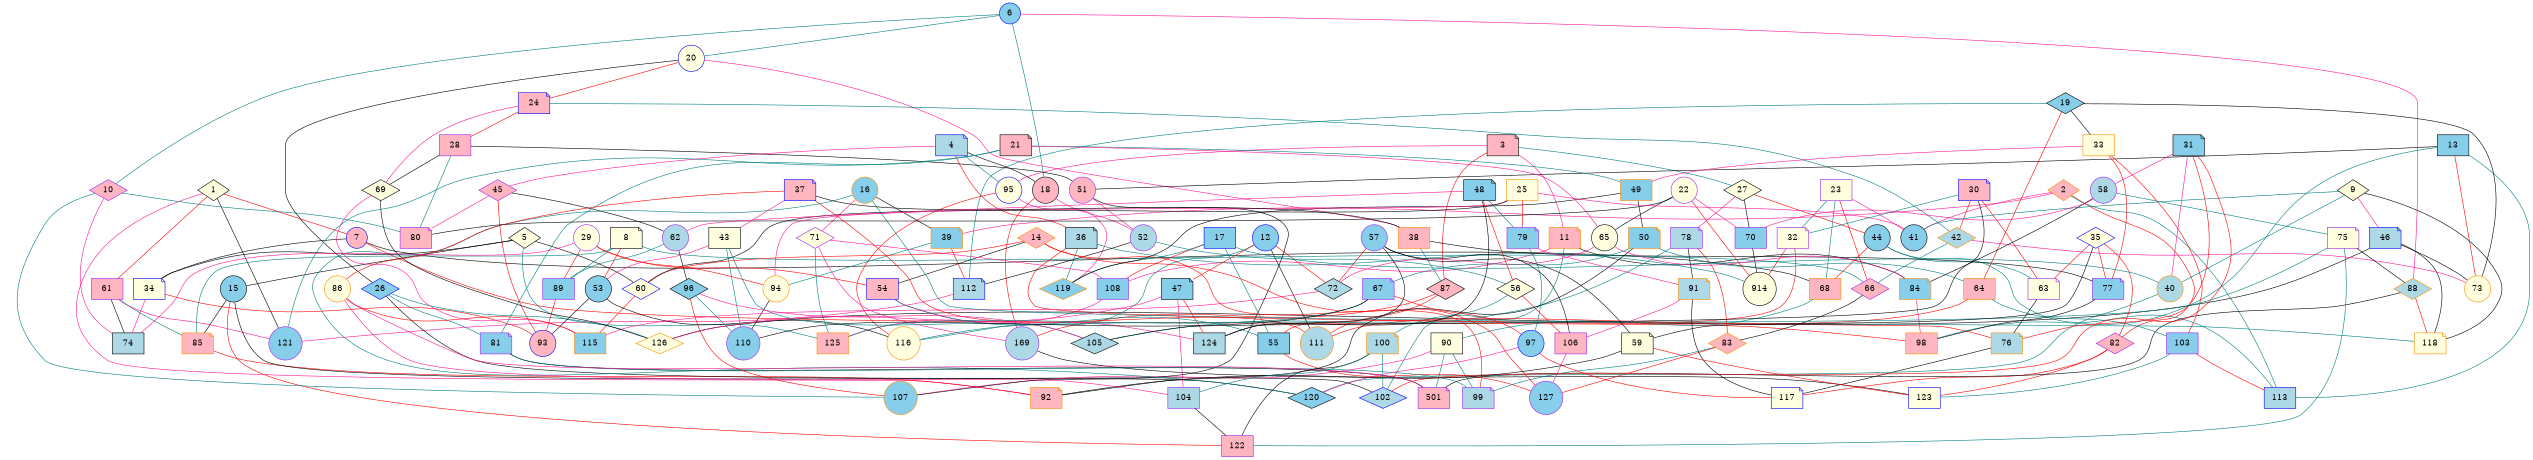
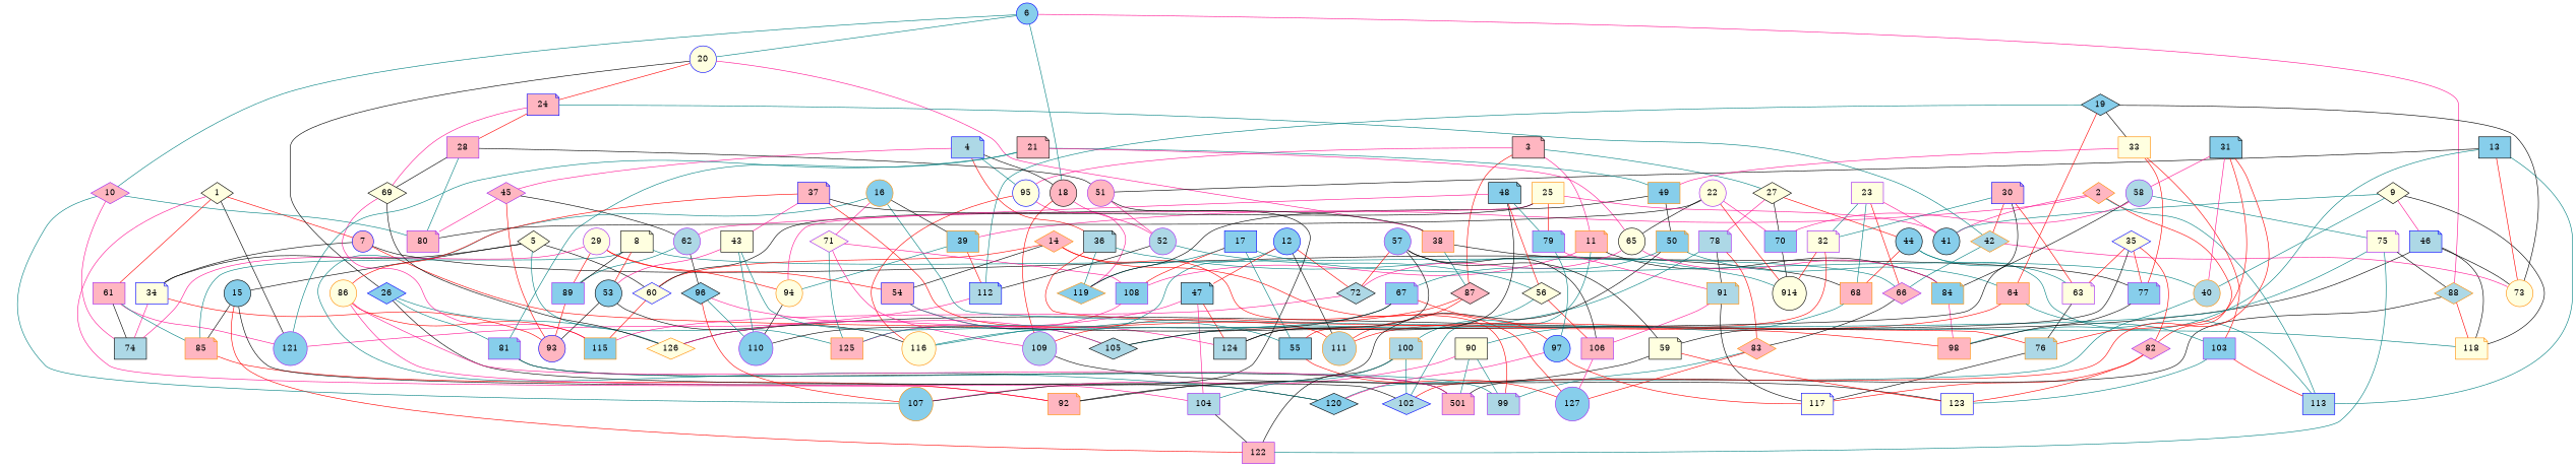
  graph {
    node [color=purple fillcolor=skyblue shape=note style=filled]
    edge [color=teal]
    1 [color=black fillcolor=lightyellow shape=diamond]
    7 [color=blue fillcolor=lightpink shape=circle]
    61 [fillcolor=lightpink shape=box]
    92 [color=darkorange fillcolor=lightpink]
    121 [shape=circle]
    34 [color=blue fillcolor=lightyellow]
    68 [color=darkorange fillcolor=lightpink shape=box]
    98 [color=darkorange fillcolor=lightpink shape=box]
    85 [color=darkorange fillcolor=lightpink]
    74 [color=black fillcolor=lightblue shape=box]
    2 [color=darkorange fillcolor=lightpink shape=diamond]
    39 [color=darkorange]
    41 [color=black shape=circle]
    82 [fillcolor=lightpink shape=diamond]
    113 [color=blue fillcolor=lightblue shape=box]
    112 [color=blue fillcolor=lightblue]
    94 [color=darkorange fillcolor=lightyellow shape=circle]
    123 [color=blue fillcolor=lightyellow shape=box]
    117 [color=blue fillcolor=lightyellow]
    3 [color=black fillcolor=lightpink]
    11 [color=darkorange fillcolor=lightpink]
    27 [color=black fillcolor=lightyellow shape=diamond]
    87 [color=black fillcolor=lightpink shape=diamond]
    95 [color=blue fillcolor=lightyellow shape=circle]
    84 [color=darkorange]
    102 [color=blue fillcolor=lightblue shape=diamond]
    108 [shape=box]
    70 [shape=box]
    44 [color=black shape=circle]
    78 [fillcolor=lightblue]
    111 [color=darkorange fillcolor=lightblue shape=circle]
-   109 [fillcolor=lightblue shape=circle label=169]
+   109 [fillcolor=lightblue shape=circle]
    116 [color=darkorange fillcolor=lightyellow shape=circle]
    119 [color=darkorange shape=diamond]
    4 [color=blue fillcolor=lightblue]
    18 [color=black fillcolor=lightpink shape=circle]
    36 [color=black fillcolor=lightblue]
    45 [fillcolor=lightpink shape=diamond]
    52 [fillcolor=lightblue shape=circle]
    n40 [color=black fillcolor=lightyellow label=914 shape=circle]
    76 [color=darkorange fillcolor=lightblue]
    80 [fillcolor=lightpink]
    93 [color=blue fillcolor=lightpink shape=circle]
    62 [fillcolor=lightblue shape=circle]
    5 [color=black fillcolor=lightyellow shape=diamond]
    15 [color=black shape=circle]
    60 [color=blue fillcolor=lightyellow shape=diamond]
    125 [color=darkorange fillcolor=lightpink shape=box]
    122 [fillcolor=lightpink shape=box]
    115 [color=darkorange shape=box]
    6 [color=blue shape=circle]
    10 [fillcolor=lightpink shape=diamond]
    20 [color=blue fillcolor=lightyellow shape=circle]
    88 [color=darkorange fillcolor=lightblue shape=diamond]
    107 [color=darkorange shape=circle]
    24 [color=blue fillcolor=lightpink]
    26 [color=blue shape=diamond]
    38 [color=darkorange fillcolor=lightpink shape=box]
    118 [color=darkorange fillcolor=lightyellow]
    n60 [fillcolor=lightpink label=501]
    90 [color=black fillcolor=lightyellow shape=box]
    8 [color=black fillcolor=lightyellow]
    53 [color=black shape=circle]
    66 [fillcolor=lightpink shape=diamond]
    89 [shape=box]
    83 [color=darkorange fillcolor=lightpink shape=diamond]
    9 [color=black fillcolor=lightyellow shape=diamond]
    40 [color=darkorange fillcolor=lightblue shape=circle]
    46 [color=blue fillcolor=lightblue]
    120 [color=black shape=diamond]
    73 [color=darkorange fillcolor=lightyellow shape=circle]
    126 [color=darkorange fillcolor=lightyellow shape=diamond]
    12 [color=blue shape=circle]
    47 [color=black]
    72 [color=black fillcolor=lightblue shape=diamond]
    104 [fillcolor=lightblue shape=box]
    124 [color=black fillcolor=lightblue shape=box]
    13 [color=black shape=box]
    51 [fillcolor=lightpink shape=circle]
    14 [color=darkorange fillcolor=lightpink shape=diamond]
    54 [color=blue fillcolor=lightpink shape=box]
    99 [fillcolor=lightblue]
    127 [shape=circle]
    55 [color=black shape=box]
    16 [color=darkorange shape=circle]
    71 [fillcolor=lightyellow shape=diamond]
    17 [color=blue shape=box]
    56 [color=black fillcolor=lightyellow shape=diamond]
    19 [color=black shape=diamond]
    33 [color=darkorange fillcolor=lightyellow shape=box]
    64 [color=darkorange fillcolor=lightpink shape=box]
    49 [color=darkorange shape=box]
    77
    103 [shape=box]
    28 [fillcolor=lightpink shape=box]
    42 [color=darkorange fillcolor=lightblue shape=diamond]
    69 [color=black fillcolor=lightyellow shape=diamond]
    81
    21 [color=black fillcolor=lightpink]
    65 [color=black fillcolor=lightyellow shape=circle]
    50 [color=darkorange]
    22 [fillcolor=lightyellow shape=circle]
    23 [fillcolor=lightyellow shape=box]
    32 [fillcolor=lightyellow]
    25 [color=darkorange fillcolor=lightyellow shape=box]
    79
    97 [color=blue shape=circle]
    91 [color=darkorange fillcolor=lightblue]
    110 [shape=circle]
    63 [fillcolor=lightyellow]
    105 [color=black fillcolor=lightblue shape=diamond]
    29 [fillcolor=lightyellow shape=circle]
    30 [color=blue fillcolor=lightpink]
    31 [color=black]
    58 [fillcolor=lightblue shape=circle]
    75 [fillcolor=lightyellow]
    35 [color=blue fillcolor=lightyellow shape=diamond]
    59 [color=black fillcolor=lightyellow]
    37 [color=blue fillcolor=lightpink]
    43 [color=black fillcolor=lightyellow shape=box]
    86 [color=darkorange fillcolor=lightyellow shape=circle]
    96 [color=black shape=diamond]
    48 [color=black]
    100 [color=darkorange fillcolor=lightblue]
    106 [fillcolor=lightpink shape=box]
    67
    57 [shape=circle]
    1 -- 7 [color=red]
    1 -- 61 [color=red]
    1 -- 92 [color=deeppink]
    1 -- 121 [color=black]
    7 -- 34 [color=black]
    7 -- 68 [color=black]
    7 -- 98 [color=red]
    61 -- 121 [color=deeppink]
    61 -- 85
    61 -- 74 [color=black]
    34 -- 74 [color=deeppink]
    34 -- 93 [color=red]
    68 -- 90
    85 -- 92 [color=red]
    2 -- 39 [color=deeppink]
    2 -- 41 [color=deeppink]
    2 -- 82 [color=red]
    2 -- 113
    39 -- 112 [color=red]
    39 -- 94
    82 -- 123 [color=red]
    82 -- 117 [color=red]
    112 -- 121 [color=deeppink]
    94 -- 110 [color=black]
    3 -- 11 [color=deeppink]
    3 -- 27
    3 -- 87 [color=red]
    3 -- 95 [color=deeppink]
    11 -- 84 [color=black]
    11 -- 102
    11 -- 108 [color=deeppink]
    27 -- 70 [color=black]
    27 -- 44 [color=red]
    27 -- 78 [color=deeppink]
    87 -- 111 [color=red]
    87 -- 109 [color=red]
    95 -- 116 [color=red]
    95 -- 119 [color=deeppink]
    84 -- 98 [color=deeppink]
    108 -- 125 [color=deeppink]
    70 -- n40 [color=black]
    44 -- 68 [color=red]
    44 -- 113
    44 -- 63
    78 -- 83 [color=red]
    78 -- 91 [color=black]
    78 -- 105
    109 -- 123 [color=black]
    4 -- 95
    4 -- 18 [color=black]
    4 -- 36 [color=red]
    4 -- 45 [color=deeppink]
    18 -- 109 [color=red]
    18 -- 52 [color=deeppink]
    36 -- 119
    36 -- n40
    36 -- 76 [color=red]
    45 -- 80 [color=deeppink]
    45 -- 93 [color=red]
    45 -- 62 [color=black]
    52 -- 112 [color=black]
    52 -- 56
    76 -- 117 [color=black]
    62 -- 89
    62 -- 96 [color=black]
    5 -- 34 [color=black]
    5 -- 15 [color=black]
    5 -- 60 [color=black]
    5 -- 125
    15 -- 85 [color=black]
    15 -- 102 [color=black]
    15 -- 122 [color=red]
    60 -- 115 [color=red]
    6 -- 18
    6 -- 10
    6 -- 20
    6 -- 88 [color=deeppink]
    10 -- 74 [color=deeppink]
    10 -- 80
    10 -- 107
    20 -- 24 [color=red]
    20 -- 26 [color=black]
    20 -- 38 [color=deeppink]
    88 -- 118 [color=red]
    88 -- n60 [color=black]
    24 -- 28 [color=red]
    24 -- 42
    24 -- 69 [color=deeppink]
    26 -- 120 [color=black]
    26 -- 126
    26 -- 81
    38 -- 87
    38 -- 77 [color=black]
    90 -- 107 [color=deeppink]
    90 -- n60
    90 -- 99
    8 -- 85
    8 -- 53 [color=red]
    8 -- 66
-   8 -- 89
+   8 -- 89 [color=black]
    53 -- 116 [color=black]
    53 -- 93 [color=black]
    66 -- 83 [color=black]
    89 -- 93 [color=red]
    83 -- 99
    83 -- 127 [color=red]
    9 -- 41
    9 -- 118 [color=black]
    9 -- 40
    9 -- 46 [color=deeppink]
    40 -- 120
    46 -- 118 [color=black]
    46 -- 73 [color=black]
    46 -- 126 [color=black]
    12 -- 111 [color=black]
    12 -- 116
    12 -- 47 [color=red]
    12 -- 72 [color=red]
    47 -- 126 [color=deeppink]
    47 -- 104 [color=deeppink]
    47 -- 124 [color=red]
    72 -- 115 [color=deeppink]
    104 -- 122 [color=black]
    13 -- 98
    13 -- 113
    13 -- 73 [color=red]
    13 -- 51 [color=black]
    51 -- 52 [color=deeppink]
    51 -- 107 [color=black]
    14 -- 60 [color=red]
    14 -- 54 [color=black]
    14 -- 99 [color=red]
    14 -- 127 [color=red]
    54 -- 124 [color=deeppink]
    54 -- 55
    55 -- 127 [color=red]
    16 -- 39 [color=black]
    16 -- 118
    16 -- 120
    16 -- 71 [color=deeppink]
    71 -- 108 [color=deeppink]
    71 -- 109 [color=deeppink]
    71 -- 125
    17 -- 108 [color=red]
    17 -- 119
    17 -- 40
    17 -- 55
    56 -- 100
    56 -- 106 [color=red]
    19 -- 112
    19 -- 73 [color=black]
    19 -- 33 [color=black]
    19 -- 64 [color=red]
    33 -- 49 [color=deeppink]
    33 -- 77 [color=red]
    33 -- 103 [color=red]
    64 -- 111 [color=red]
    64 -- 103
    49 -- 119 [color=black]
    49 -- 50 [color=black]
    77 -- 98 [color=black]
    103 -- 113 [color=red]
    103 -- 123
    28 -- 80
    28 -- 51 [color=black]
    28 -- 69 [color=black]
    42 -- 66
    42 -- 73 [color=deeppink]
    69 -- 115 [color=deeppink]
    69 -- 126 [color=black]
    81 -- n60 [color=black]
    81 -- 99
    21 -- 121
    21 -- 49
    21 -- 81
    21 -- 65 [color=deeppink]
    65 -- 84 [color=deeppink]
    65 -- 72 [color=deeppink]
    50 -- 92 [color=black]
    50 -- 64
    50 -- 67
    22 -- 70 [color=deeppink]
    22 -- n40 [color=red]
    22 -- 80 [color=black]
    22 -- 65 [color=black]
    23 -- 68
    23 -- 41 [color=deeppink]
    23 -- 66 [color=red]
    23 -- 32
    32 -- n40 [color=red]
    32 -- 55 [color=red]
    25 -- 41 [color=deeppink]
    25 -- 94 [color=deeppink]
    25 -- 60 [color=black]
    25 -- 79 [color=red]
    79 -- 97
    79 -- 91 [color=deeppink]
    97 -- 117 [color=red]
    97 -- 120 [color=deeppink]
    91 -- 117 [color=black]
    91 -- 106 [color=deeppink]
    63 -- 76 [color=black]
    29 -- 74 [color=deeppink]
    29 -- 94 [color=red]
    29 -- 89 [color=red]
    29 -- 54 [color=red]
    30 -- 42 [color=red]
    30 -- 32
    30 -- 63 [color=red]
    30 -- 105 [color=black]
    31 -- 102 [color=red]
    31 -- 76 [color=red]
    31 -- 40 [color=deeppink]
    31 -- 58 [color=deeppink]
    58 -- 84 [color=black]
    58 -- 70 [color=deeppink]
    58 -- 75
    75 -- 116
    75 -- 122
    75 -- 88 [color=black]
    35 -- 82 [color=red]
    35 -- 77 [color=red]
    35 -- 63 [color=red]
    35 -- 59 [color=black]
    59 -- 92 [color=black]
    59 -- 123 [color=red]
    37 -- 111 [color=red]
    37 -- 38 [color=black]
    37 -- 43 [color=deeppink]
    37 -- 86 [color=red]
    43 -- 53 [color=deeppink]
    43 -- 110
    43 -- 105
    86 -- 115 [color=red]
    86 -- n60 [color=deeppink]
    86 -- 104 [color=deeppink]
    96 -- 107 [color=red]
    96 -- 110
    96 -- 105 [color=deeppink]
    48 -- 62 [color=deeppink]
    48 -- 124 [color=black]
    48 -- 56 [color=red]
    48 -- 79
    100 -- 102
    100 -- 122 [color=black]
    100 -- 104
    106 -- 127 [color=deeppink]
    67 -- 125
    67 -- 97 [color=red]
    67 -- 110 [color=black]
    57 -- 72 [color=red]
    57 -- 124 [color=black]
    57 -- 59 [color=black]
    57 -- 106 [color=black]
  }
